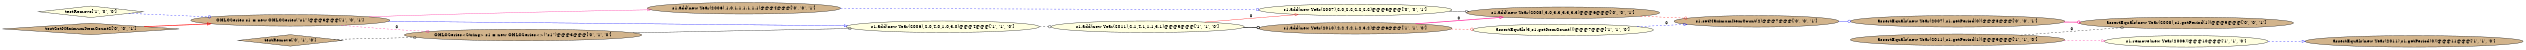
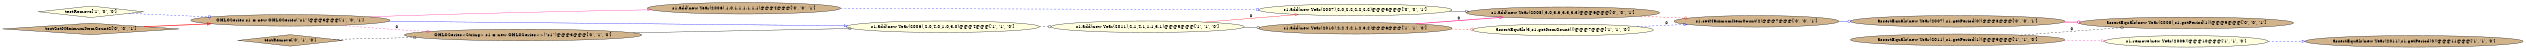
  digraph {
    rankdir=LR
    node [fillcolor=tan shape=ellipse style=filled]
    edge [arrowhead=odot color=black style=dashed]
    n1 [fillcolor=lightyellow label="s1.add(new Year(2011),2.1,4.1,1.1,3.1)@@@5@@@['1', '1', '0']"]
    n2 [label="s1.add(new Year(2010),2.2,4.2,1.2,3.2)@@@6@@@['1', '1', '0']"]
    n3 [fillcolor=lightyellow label="s1.add(new Year(2007),2.0,2.2,2.2,2.2)@@@5@@@['0', '0', '1']"]
    n4 [label="s1.add(new Year(2008),3.0,3.3,3.3,3.3)@@@6@@@['0', '0', '1']"]
    n5 [fillcolor=lightyellow label="assertEquals(3,s1.getItemCount())@@@7@@@['1', '1', '0']"]
    n6 [label="assertEquals(new Year(2007),s1.getPeriod(0))@@@8@@@['0', '0', '1']"]
    n7 [label="assertEquals(new Year(2008),s1.getPeriod(1))@@@9@@@['0', '0', '1']"]
    n8 [label="s1.setMaximumItemCount(2)@@@7@@@['0', '0', '1']"]
    n9 [fillcolor=lightyellow label="s1.add(new Year(2006),2.0,4.0,1.0,3.0)@@@4@@@['1', '1', '0']"]
    n10 [label="s1.add(new Year(2006),1.0,1.1,1.1,1.1)@@@4@@@['0', '0', '1']"]
    n11 [label="assertEquals(new Year(2011),s1.getPeriod(1))@@@9@@@['1', '1', '0']"]
    n12 [fillcolor=lightyellow label="s1.remove(new Year(2006))@@@10@@@['1', '1', '0']"]
    n13 [fillcolor=lightyellow label="testRemove['1', '0', '0']" shape=diamond]
    n14 [label="OHLCSeries s1 = new OHLCSeries(\"s1\")@@@3@@@['1', '0', '1']"]
    n15 [label="OHLCSeries<String> s1 = new OHLCSeries<>(\"s1\")@@@3@@@['0', '1', '0']"]
    n16 [label="assertEquals(new Year(2011),s1.getPeriod(0))@@@11@@@['1', '1', '0']"]
    n17 [label="testSetMaximumItemCount2['0', '0', '1']" shape=diamond]
    n18 [label="testRemove['0', '1', '0']" shape=diamond]
-   n1 -> n2 [style=bold]
+   n1 -> n2 [style=solid]
    n1 -> n3 [arrowhead=onormal color=red label=0 style=solid]
    n2 -> n4 [arrowhead=onormal color=deeppink label=0 style=bold]
    n2 -> n5 [color=red]
    n3 -> n4 [arrowhead=onormal style=solid]
    n4 -> n8 [color=red]
    n5 -> n8 [arrowhead=onormal color=blue label=0]
    n6 -> n7 [color=deeppink style=bold]
    n8 -> n6 [color=blue style=solid]
    n9 -> n1
    n10 -> n3 [color=blue]
    n11 -> n7 [label=0]
    n11 -> n12 [arrowhead=onormal color=deeppink]
    n12 -> n16 [arrowhead=onormal color=blue]
    n13 -> n14 [color=blue]
    n14 -> n9 [arrowhead=onormal color=blue style=solid]
    n14 -> n10 [arrowhead=onormal color=deeppink style=solid]
    n14 -> n15 [color=deeppink label=0]
    n15 -> n9 [style=solid]
    n17 -> n14 [arrowhead=onormal color=red style=bold]
    n18 -> n15
  }
